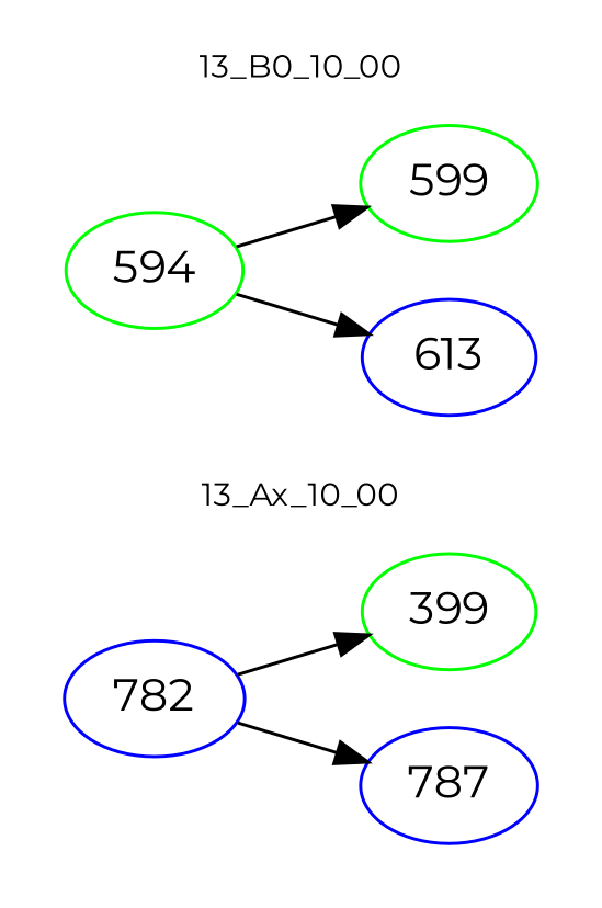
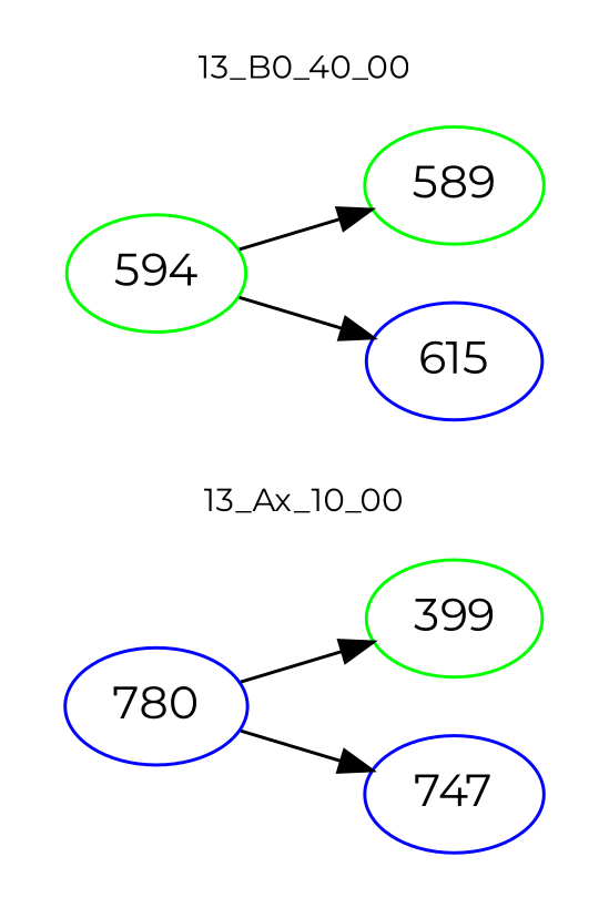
  digraph {
    fontname=Montserrat
    rankdir=LR
    node [color=blue fontname=Montserrat]
    edge [color=black fontname=Montserrat]
-   n1 [label=782]
-   n2 [label=787]
+   n1 [label=780]
+   n2 [label=747]
    n3 [color=green label=399]
    n4 [color=green label=594]
-   n5 [label=613]
-   n6 [color=green label=599]
+   n5 [label=615]
+   n6 [color=green label=589]
    subgraph cluster_1 {
      color=white
      fontsize=10
      label="13_Ax_10_00"
      n1
      n2
      n3
    }
    subgraph cluster_2 {
      color=white
      fontsize=10
-     label="13_B0_10_00"
+     label="13_B0_40_00"
      n4
      n5
      n6
    }
    n1 -> n2
    n1 -> n3
    n4 -> n5
    n4 -> n6
  }
